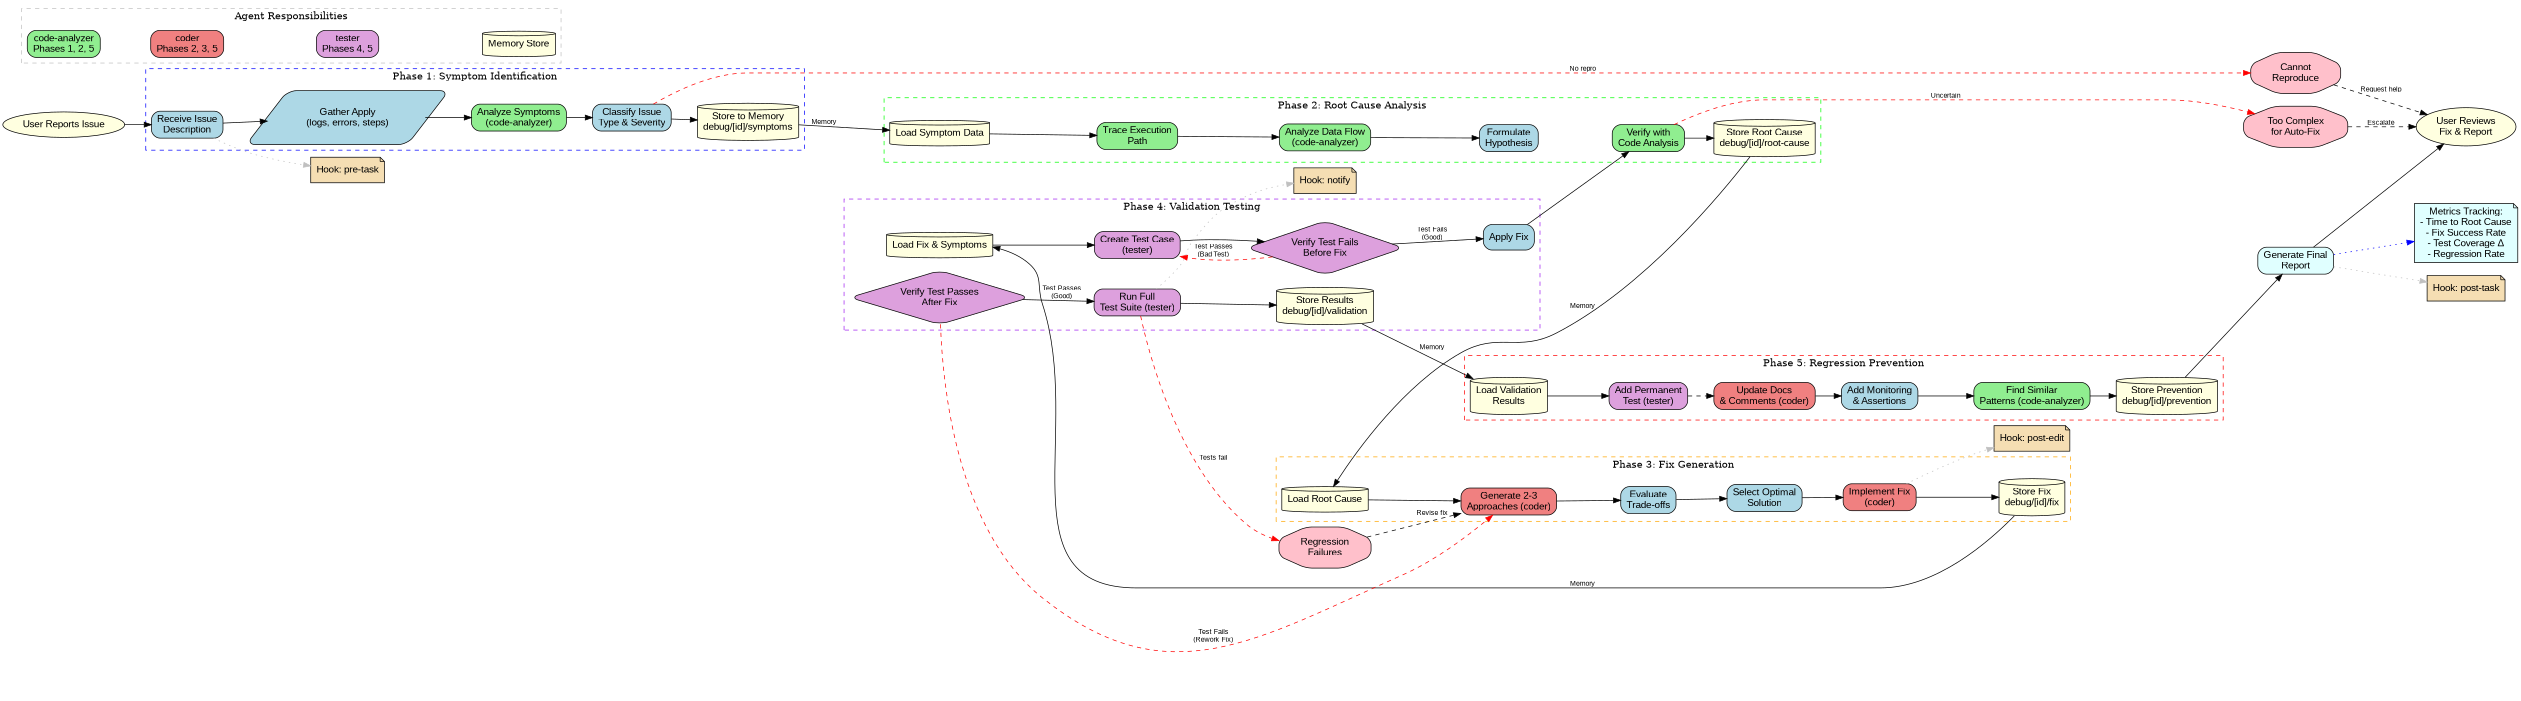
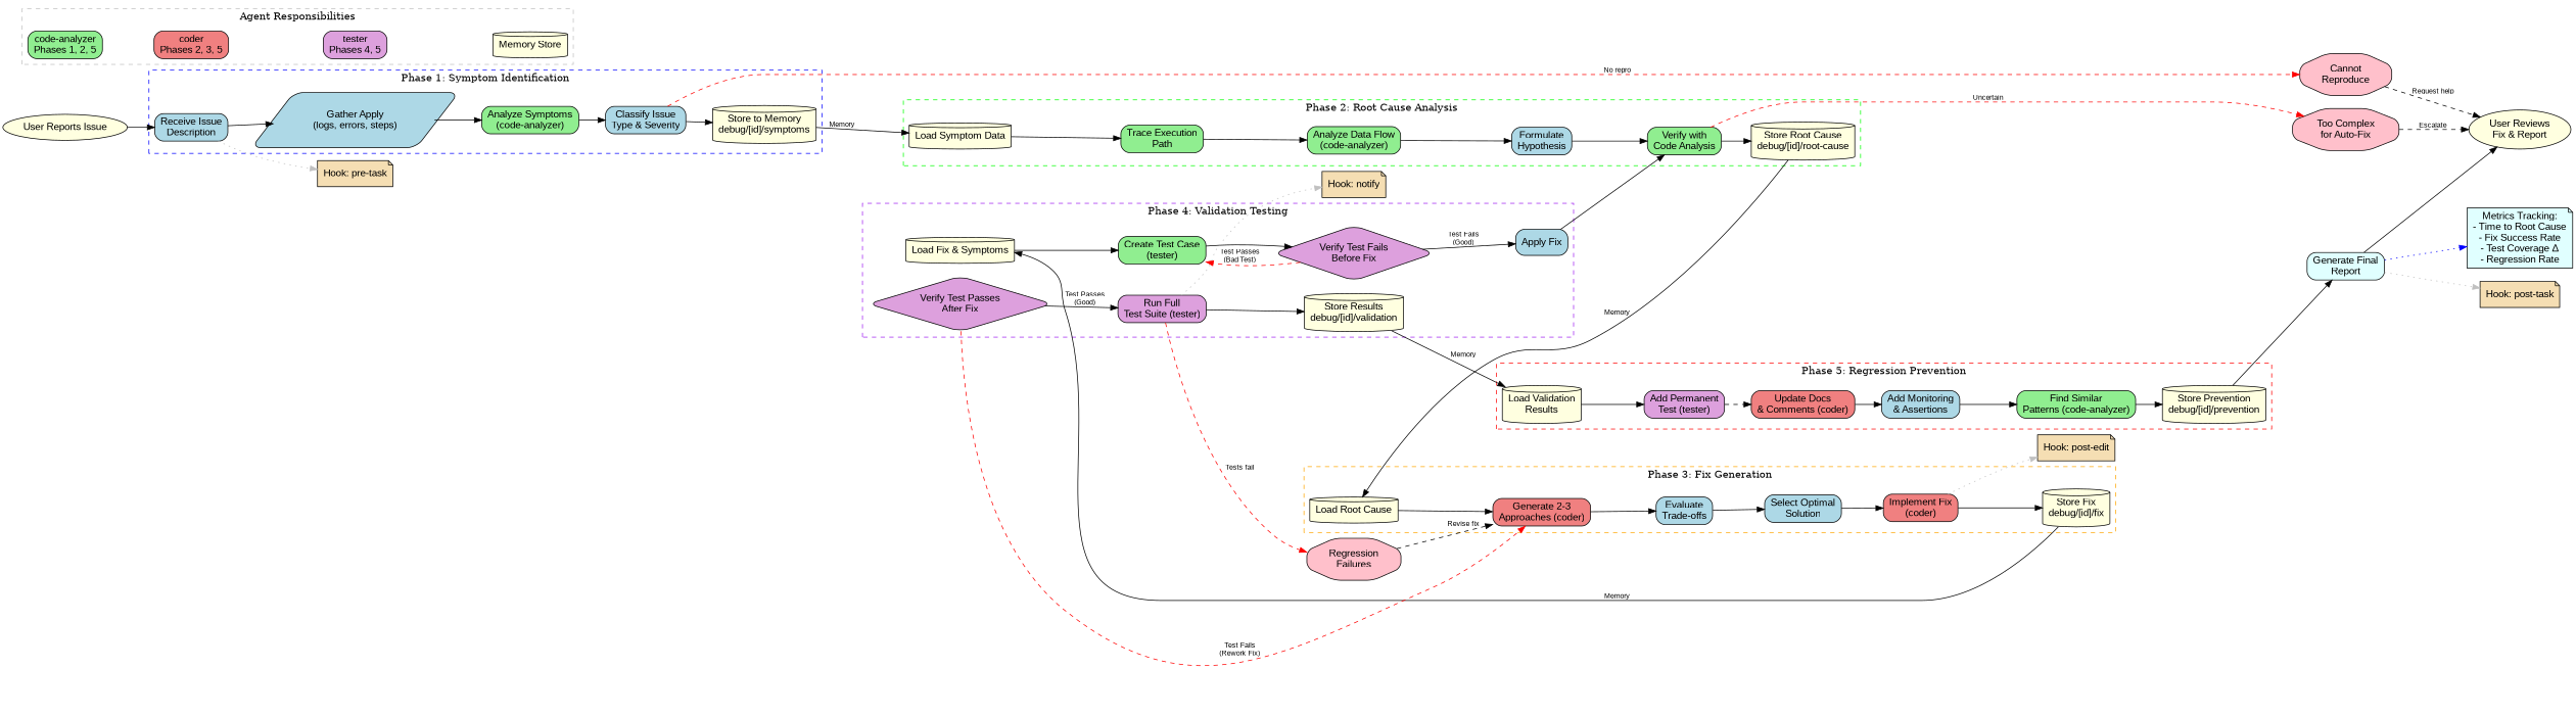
  digraph {
    rankdir=LR
    node [fillcolor=lightyellow fontname=Arial shape=box style="rounded,filled"]
    edge [fontname=Arial fontsize=10]
    n1 [fillcolor=lightblue label="Receive Issue\nDescription"]
    n2 [fillcolor=lightblue label="Gather Apply\n(logs, errors, steps)" shape=parallelogram]
    n3 [fillcolor=lightgreen label="Analyze Symptoms\n(code-analyzer)"]
    n4 [fillcolor=lightblue label="Classify Issue\nType & Severity"]
    n5 [label="Store to Memory\ndebug/[id]/symptoms" shape=cylinder]
    n6 [label="Load Symptom Data" shape=cylinder]
    n7 [fillcolor=lightgreen label="Trace Execution\nPath"]
    n8 [fillcolor=lightgreen label="Analyze Data Flow\n(code-analyzer)"]
    n9 [fillcolor=lightblue label="Formulate\nHypothesis"]
    n10 [fillcolor=lightgreen label="Verify with\nCode Analysis"]
    n11 [label="Store Root Cause\ndebug/[id]/root-cause" shape=cylinder]
    n12 [label="Load Root Cause" shape=cylinder]
    n13 [fillcolor=lightcoral label="Generate 2-3\nApproaches (coder)"]
    n14 [fillcolor=lightblue label="Evaluate\nTrade-offs"]
    n15 [fillcolor=lightblue label="Select Optimal\nSolution"]
    n16 [fillcolor=lightcoral label="Implement Fix\n(coder)"]
    n17 [label="Store Fix\ndebug/[id]/fix" shape=cylinder]
    n18 [label="Load Fix & Symptoms" shape=cylinder]
-   n19 [fillcolor=plum label="Create Test Case\n(tester)"]
+   n19 [fillcolor=lightgreen label="Create Test Case\n(tester)"]
    n20 [fillcolor=plum label="Verify Test Fails\nBefore Fix" shape=diamond]
    n21 [fillcolor=lightblue label="Apply Fix"]
    n22 [fillcolor=plum label="Verify Test Passes\nAfter Fix" shape=diamond]
    n23 [fillcolor=plum label="Run Full\nTest Suite (tester)"]
    n24 [label="Store Results\ndebug/[id]/validation" shape=cylinder]
    n25 [label="Load Validation\nResults" shape=cylinder]
    n26 [fillcolor=plum label="Add Permanent\nTest (tester)"]
    n27 [fillcolor=lightcoral label="Update Docs\n& Comments (coder)"]
    n28 [fillcolor=lightblue label="Add Monitoring\n& Assertions"]
    n29 [fillcolor=lightgreen label="Find Similar\nPatterns (code-analyzer)"]
    n30 [label="Store Prevention\ndebug/[id]/prevention" shape=cylinder]
    n31 [fillcolor=lightgreen label="code-analyzer\nPhases 1, 2, 5"]
    n32 [fillcolor=lightcoral label="coder\nPhases 2, 3, 5"]
    n33 [fillcolor=plum label="tester\nPhases 4, 5"]
    n34 [label="Memory Store" shape=cylinder]
    n35 [fillcolor=wheat label="Hook: pre-task" shape=note]
    n36 [fillcolor=pink label="Cannot\nReproduce" shape=octagon]
    n37 [fillcolor=pink label="Too Complex\nfor Auto-Fix" shape=octagon]
    n38 [fillcolor=wheat label="Hook: post-edit" shape=note]
    n39 [fillcolor=wheat label="Hook: notify" shape=note]
    n40 [fillcolor=pink label="Regression\nFailures" shape=octagon]
    n41 [fillcolor=lightcyan label="Generate Final\nReport"]
    n42 [label="User Reports Issue" shape=ellipse]
    n43 [label="User Reviews\nFix & Report" shape=ellipse]
    n44 [fillcolor=wheat label="Hook: post-task" shape=note]
    n45 [fillcolor=lightcyan label="Metrics Tracking:\n- Time to Root Cause\n- Fix Success Rate\n- Test Coverage Δ\n- Regression Rate" shape=note]
    subgraph cluster_1 {
      color=blue
      label="Phase 1: Symptom Identification"
      style=dashed
      n1
      n2
      n3
      n4
      n5
    }
    subgraph cluster_2 {
      color=green
      label="Phase 2: Root Cause Analysis"
      style=dashed
      n6
      n7
      n8
      n9
      n10
      n11
    }
    subgraph cluster_3 {
      color=orange
      label="Phase 3: Fix Generation"
      style=dashed
      n12
      n13
      n14
      n15
      n16
      n17
    }
    subgraph cluster_4 {
      color=purple
      label="Phase 4: Validation Testing"
      style=dashed
      n18
      n19
      n20
      n21
      n22
      n23
      n24
    }
    subgraph cluster_5 {
      color=red
      label="Phase 5: Regression Prevention"
      style=dashed
      n25
      n26
      n27
      n28
      n29
      n30
    }
    subgraph cluster_6 {
      color=gray
      label="Agent Responsibilities"
      style=dashed
      n31
      n32
      n33
      n34
    }
    n1 -> n2
    n1 -> n35 [color=gray style=dotted]
    n2 -> n3
    n3 -> n4
    n4 -> n5
    n4 -> n36 [color=red label="No repro" style=dashed]
    n5 -> n6 [label=Memory]
    n6 -> n7
    n7 -> n8
    n8 -> n9
+   n9 -> n10
    n10 -> n11
    n10 -> n37 [color=red label=Uncertain style=dashed]
    n11 -> n12 [label=Memory]
    n12 -> n13
    n13 -> n14
    n14 -> n15
    n15 -> n16
    n16 -> n17
    n16 -> n38 [color=gray style=dotted]
    n17 -> n18 [label=Memory]
    n18 -> n19
    n19 -> n20
    n20 -> n19 [color=red label="Test Passes\n(Bad Test)" style=dashed]
    n20 -> n21 [label="Test Fails\n(Good)"]
    n21 -> n10
    n22 -> n13 [color=red label="Test Fails\n(Rework Fix)" style=dashed]
    n22 -> n23 [label="Test Passes\n(Good)"]
    n23 -> n24
    n23 -> n39 [color=gray style=dotted]
    n23 -> n40 [color=red label="Tests fail" style=dashed]
    n24 -> n25 [label=Memory]
    n25 -> n26
    n26 -> n27 [style=dashed]
    n27 -> n28
    n28 -> n29
    n29 -> n30
    n30 -> n41
    n31 -> n32 [style=invis]
    n32 -> n33 [style=invis]
    n33 -> n34 [style=invis]
    n36 -> n43 [label="Request help" style=dashed]
    n37 -> n43 [label=Escalate style=dashed]
    n40 -> n13 [label="Revise fix" style=dashed]
    n41 -> n43
    n41 -> n44 [color=gray style=dotted]
    n41 -> n45 [color=blue style=dotted]
    n42 -> n1
  }
